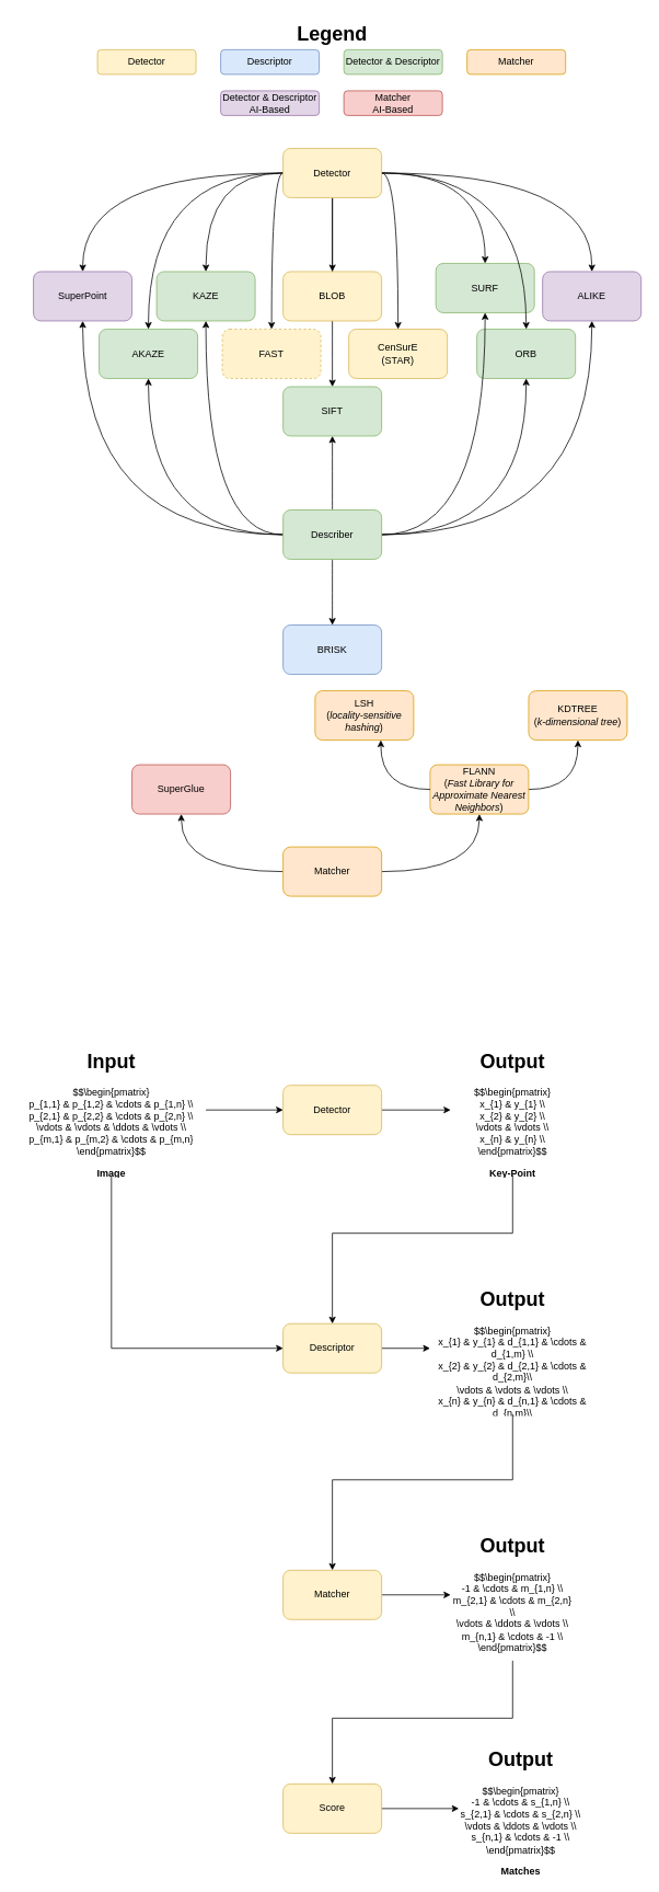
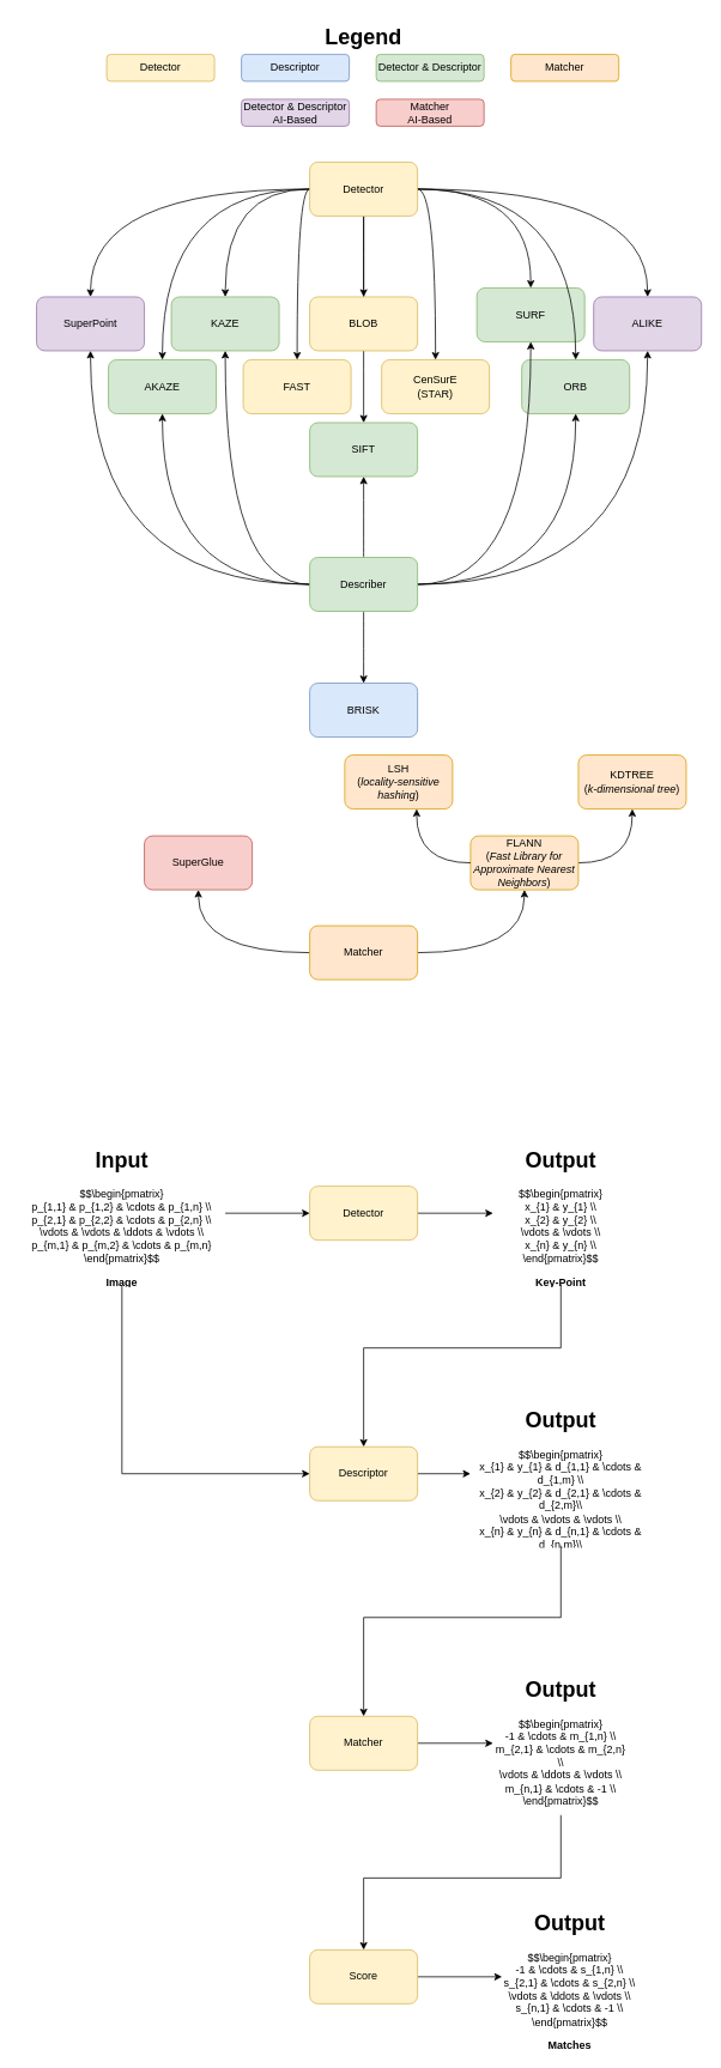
  <mxCell id="0" />
  <mxCell id="1" parent="0" />
  <mxCell id="2" value="SIFT" style="rounded=1;whiteSpace=wrap;html=1;fillColor=#d5e8d4;strokeColor=#82b366;" parent="1" vertex="1"><mxGeometry x="344" y="470" width="120" height="60" as="geometry" /></mxCell>
  <mxCell id="3" value="SURF" style="rounded=1;whiteSpace=wrap;html=1;fillColor=#d5e8d4;strokeColor=#82b366;" parent="1" vertex="1"><mxGeometry x="530" y="320" width="120" height="60" as="geometry" /></mxCell>
- <mxCell id="4" value="FAST" style="rounded=1;whiteSpace=wrap;html=1;fillColor=#fff2cc;strokeColor=#d6b656;dashed=1;" parent="1" vertex="1"><mxGeometry x="270" y="400" width="120" height="60" as="geometry" /></mxCell>
+ <mxCell id="4" value="FAST" style="rounded=1;whiteSpace=wrap;html=1;fillColor=#fff2cc;strokeColor=#d6b656;" parent="1" vertex="1"><mxGeometry x="270" y="400" width="120" height="60" as="geometry" /></mxCell>
  <mxCell id="5" value="SuperPoint" style="rounded=1;whiteSpace=wrap;html=1;fillColor=#e1d5e7;strokeColor=#9673a6;" parent="1" vertex="1"><mxGeometry x="40" y="330" width="120" height="60" as="geometry" /></mxCell>
  <mxCell id="6" value="&lt;div&gt;CenSurE&lt;/div&gt;&lt;div&gt;(STAR)&lt;br&gt;&lt;/div&gt;" style="rounded=1;whiteSpace=wrap;html=1;fillColor=#fff2cc;strokeColor=#d6b656;" parent="1" vertex="1"><mxGeometry x="424" y="400" width="120" height="60" as="geometry" /></mxCell>
  <mxCell id="7" value="ORB" style="rounded=1;whiteSpace=wrap;html=1;fillColor=#d5e8d4;strokeColor=#82b366;" parent="1" vertex="1"><mxGeometry x="580" y="400" width="120" height="60" as="geometry" /></mxCell>
  <mxCell id="8" value="AKAZE" style="rounded=1;whiteSpace=wrap;html=1;fillColor=#d5e8d4;strokeColor=#82b366;" parent="1" vertex="1"><mxGeometry x="120" y="400" width="120" height="60" as="geometry" /></mxCell>
  <mxCell id="9" value="KAZE" style="rounded=1;whiteSpace=wrap;html=1;fillColor=#d5e8d4;strokeColor=#82b366;" parent="1" vertex="1"><mxGeometry x="190" y="330" width="120" height="60" as="geometry" /></mxCell>
  <mxCell id="10" value="ALIKE" style="rounded=1;whiteSpace=wrap;html=1;fillColor=#e1d5e7;strokeColor=#9673a6;" parent="1" vertex="1"><mxGeometry x="660" y="330" width="120" height="60" as="geometry" /></mxCell>
  <mxCell id="11" style="edgeStyle=orthogonalEdgeStyle;rounded=1;orthogonalLoop=1;jettySize=auto;html=1;curved=1;" parent="1" source="21" target="2" edge="1"><mxGeometry relative="1" as="geometry" /></mxCell>
  <mxCell id="12" style="edgeStyle=orthogonalEdgeStyle;rounded=1;orthogonalLoop=1;jettySize=auto;html=1;curved=1;" parent="1" source="21" target="3" edge="1"><mxGeometry relative="1" as="geometry" /></mxCell>
  <mxCell id="13" style="edgeStyle=orthogonalEdgeStyle;orthogonalLoop=1;jettySize=auto;html=1;curved=1;" parent="1" source="21" target="10" edge="1"><mxGeometry relative="1" as="geometry" /></mxCell>
  <mxCell id="14" style="edgeStyle=orthogonalEdgeStyle;orthogonalLoop=1;jettySize=auto;html=1;curved=1;" parent="1" source="21" target="4" edge="1"><mxGeometry relative="1" as="geometry"><Array as="points"><mxPoint x="330" y="210" /></Array></mxGeometry></mxCell>
  <mxCell id="15" style="edgeStyle=orthogonalEdgeStyle;rounded=1;orthogonalLoop=1;jettySize=auto;html=1;curved=1;" parent="1" source="21" target="9" edge="1"><mxGeometry relative="1" as="geometry" /></mxCell>
  <mxCell id="16" style="edgeStyle=orthogonalEdgeStyle;rounded=1;orthogonalLoop=1;jettySize=auto;html=1;curved=1;" parent="1" source="21" target="6" edge="1"><mxGeometry relative="1" as="geometry"><Array as="points"><mxPoint x="484" y="210" /></Array></mxGeometry></mxCell>
  <mxCell id="17" style="edgeStyle=orthogonalEdgeStyle;rounded=1;orthogonalLoop=1;jettySize=auto;html=1;curved=1;" parent="1" source="21" target="5" edge="1"><mxGeometry relative="1" as="geometry"><Array as="points"><mxPoint x="100" y="210" /></Array></mxGeometry></mxCell>
  <mxCell id="18" style="edgeStyle=orthogonalEdgeStyle;rounded=1;orthogonalLoop=1;jettySize=auto;html=1;curved=1;" parent="1" source="21" target="8" edge="1"><mxGeometry relative="1" as="geometry" /></mxCell>
  <mxCell id="19" style="edgeStyle=orthogonalEdgeStyle;rounded=1;orthogonalLoop=1;jettySize=auto;html=1;curved=1;" parent="1" source="21" target="7" edge="1"><mxGeometry relative="1" as="geometry" /></mxCell>
  <mxCell id="20" style="edgeStyle=orthogonalEdgeStyle;rounded=1;orthogonalLoop=1;jettySize=auto;html=1;jumpStyle=none;" parent="1" source="21" target="32" edge="1"><mxGeometry relative="1" as="geometry" /></mxCell>
  <mxCell id="21" value="Detector" style="rounded=1;whiteSpace=wrap;html=1;fillColor=#fff2cc;strokeColor=#d6b656;" parent="1" vertex="1"><mxGeometry x="344" y="180" width="120" height="60" as="geometry" /></mxCell>
  <mxCell id="22" style="edgeStyle=orthogonalEdgeStyle;rounded=1;orthogonalLoop=1;jettySize=auto;html=1;curved=1;" parent="1" source="30" target="7" edge="1"><mxGeometry relative="1" as="geometry" /></mxCell>
  <mxCell id="23" style="edgeStyle=orthogonalEdgeStyle;rounded=1;orthogonalLoop=1;jettySize=auto;html=1;curved=1;" parent="1" source="30" target="2" edge="1"><mxGeometry relative="1" as="geometry" /></mxCell>
  <mxCell id="24" style="edgeStyle=orthogonalEdgeStyle;rounded=1;orthogonalLoop=1;jettySize=auto;html=1;curved=1;" parent="1" source="30" target="3" edge="1"><mxGeometry relative="1" as="geometry" /></mxCell>
  <mxCell id="25" style="edgeStyle=orthogonalEdgeStyle;rounded=1;orthogonalLoop=1;jettySize=auto;html=1;curved=1;" parent="1" source="30" target="10" edge="1"><mxGeometry relative="1" as="geometry" /></mxCell>
  <mxCell id="26" style="edgeStyle=orthogonalEdgeStyle;rounded=1;orthogonalLoop=1;jettySize=auto;html=1;curved=1;" parent="1" source="30" target="8" edge="1"><mxGeometry relative="1" as="geometry" /></mxCell>
  <mxCell id="27" style="edgeStyle=orthogonalEdgeStyle;rounded=1;orthogonalLoop=1;jettySize=auto;html=1;curved=1;" parent="1" source="30" target="9" edge="1"><mxGeometry relative="1" as="geometry" /></mxCell>
  <mxCell id="28" style="edgeStyle=orthogonalEdgeStyle;rounded=1;orthogonalLoop=1;jettySize=auto;html=1;curved=1;" parent="1" source="30" target="31" edge="1"><mxGeometry relative="1" as="geometry" /></mxCell>
  <mxCell id="29" style="edgeStyle=orthogonalEdgeStyle;rounded=1;orthogonalLoop=1;jettySize=auto;html=1;curved=1;" parent="1" source="30" target="5" edge="1"><mxGeometry relative="1" as="geometry" /></mxCell>
  <mxCell id="30" value="Describer" style="rounded=1;whiteSpace=wrap;html=1;fillColor=#d5e8d4;strokeColor=#82b366;" parent="1" vertex="1"><mxGeometry x="344" y="620" width="120" height="60" as="geometry" /></mxCell>
  <mxCell id="31" value="BRISK" style="rounded=1;whiteSpace=wrap;html=1;fillColor=#dae8fc;strokeColor=#6c8ebf;" parent="1" vertex="1"><mxGeometry x="344" y="760" width="120" height="60" as="geometry" /></mxCell>
  <mxCell id="32" value="BLOB" style="rounded=1;whiteSpace=wrap;html=1;fillColor=#fff2cc;strokeColor=#d6b656;" parent="1" vertex="1"><mxGeometry x="344" y="330" width="120" height="60" as="geometry" /></mxCell>
  <mxCell id="33" style="edgeStyle=orthogonalEdgeStyle;rounded=0;orthogonalLoop=1;jettySize=auto;html=1;" parent="1" source="34" target="39" edge="1"><mxGeometry relative="1" as="geometry" /></mxCell>
  <mxCell id="34" value="Detector" style="rounded=1;whiteSpace=wrap;html=1;fillColor=#fff2cc;strokeColor=#d6b656;" parent="1" vertex="1"><mxGeometry x="344" y="1320" width="120" height="60" as="geometry" /></mxCell>
  <mxCell id="35" style="edgeStyle=orthogonalEdgeStyle;rounded=0;orthogonalLoop=1;jettySize=auto;html=1;" parent="1" source="37" target="34" edge="1"><mxGeometry relative="1" as="geometry" /></mxCell>
  <mxCell id="36" style="edgeStyle=orthogonalEdgeStyle;rounded=0;orthogonalLoop=1;jettySize=auto;html=1;" parent="1" source="37" target="41" edge="1"><mxGeometry relative="1" as="geometry"><Array as="points"><mxPoint x="135" y="1640" /></Array></mxGeometry></mxCell>
  <mxCell id="37" value="&lt;h1 style=&quot;margin-top: 0px;&quot;&gt;Input&lt;/h1&gt;&lt;p&gt;$$\begin{pmatrix}&lt;br&gt;  p_{1,1} &amp;amp; p_{1,2} &amp;amp; \cdots &amp;amp; p_{1,n} \\&lt;br&gt;  p_{2,1} &amp;amp; p_{2,2} &amp;amp; \cdots &amp;amp; p_{2,n} \\&lt;br&gt;  \vdots  &amp;amp; \vdots  &amp;amp; \ddots &amp;amp; \vdots  \\&lt;br&gt;  p_{m,1} &amp;amp; p_{m,2} &amp;amp; \cdots &amp;amp; p_{m,n}&lt;br&gt; \end{pmatrix}$$&lt;/p&gt;&lt;p&gt;&lt;b&gt;Image&lt;/b&gt;&lt;/p&gt;" style="text;html=1;whiteSpace=wrap;overflow=hidden;rounded=0;verticalAlign=top;align=center;" parent="1" vertex="1"><mxGeometry x="20" y="1270" width="230" height="160" as="geometry" /></mxCell>
  <mxCell id="38" style="edgeStyle=orthogonalEdgeStyle;rounded=0;orthogonalLoop=1;jettySize=auto;html=1;" parent="1" source="39" target="41" edge="1"><mxGeometry relative="1" as="geometry"><Array as="points"><mxPoint x="624" y="1500" /><mxPoint x="404" y="1500" /></Array></mxGeometry></mxCell>
  <mxCell id="39" value="&lt;h1 style=&quot;margin-top: 0px;&quot;&gt;Output&lt;/h1&gt;&lt;p&gt;$$\begin{pmatrix}&lt;br&gt;  x_{1} &amp;amp; y_{1} \\&lt;br&gt;x_{2} &amp;amp; y_{2} \\&lt;br&gt;  \vdots  &amp;amp; \vdots \\&lt;br&gt;x_{n} &amp;amp; y_{n} \\&lt;br&gt;\end{pmatrix}$$&lt;/p&gt;&lt;p&gt;&lt;b&gt;Key-Point&lt;/b&gt;&lt;br&gt;&lt;/p&gt;" style="text;html=1;whiteSpace=wrap;overflow=hidden;rounded=0;verticalAlign=top;align=center;" parent="1" vertex="1"><mxGeometry x="548" y="1270" width="151" height="160" as="geometry" /></mxCell>
  <mxCell id="40" style="edgeStyle=orthogonalEdgeStyle;rounded=0;orthogonalLoop=1;jettySize=auto;html=1;" parent="1" source="41" target="43" edge="1"><mxGeometry relative="1" as="geometry" /></mxCell>
  <mxCell id="41" value="Descriptor" style="rounded=1;whiteSpace=wrap;html=1;fillColor=#fff2cc;strokeColor=#d6b656;" parent="1" vertex="1"><mxGeometry x="344" y="1610" width="120" height="60" as="geometry" /></mxCell>
  <mxCell id="42" style="edgeStyle=orthogonalEdgeStyle;rounded=0;orthogonalLoop=1;jettySize=auto;html=1;" parent="1" source="43" target="45" edge="1"><mxGeometry relative="1" as="geometry"><Array as="points"><mxPoint x="624" y="1800" /><mxPoint x="404" y="1800" /></Array></mxGeometry></mxCell>
  <mxCell id="43" value="&lt;h1 style=&quot;margin-top: 0px;&quot;&gt;Output&lt;/h1&gt;&lt;p&gt;$$\begin{pmatrix}&lt;br&gt;  x_{1} &amp;amp; y_{1} &amp;amp; d_{1,1} &amp;amp; \cdots &amp;amp; d_{1,m} \\&lt;br&gt;x_{2} &amp;amp; y_{2} &amp;amp; d_{2,1} &amp;amp; \cdots &amp;amp; d_{2,m}\\&lt;br&gt;  \vdots  &amp;amp; \vdots  &amp;amp; \vdots \\&lt;br&gt;x_{n} &amp;amp; y_{n} &amp;amp; d_{n,1} &amp;amp; \cdots &amp;amp; d_{n,m}\\&lt;br&gt;\end{pmatrix}$$&lt;/p&gt;&lt;p&gt;&lt;b&gt;Key-Point &amp;amp; Desciptors&lt;/b&gt;&lt;/p&gt;" style="text;html=1;whiteSpace=wrap;overflow=hidden;rounded=0;verticalAlign=top;align=center;" parent="1" vertex="1"><mxGeometry x="523" y="1560" width="201" height="160" as="geometry" /></mxCell>
  <mxCell id="44" style="edgeStyle=orthogonalEdgeStyle;rounded=0;orthogonalLoop=1;jettySize=auto;html=1;" parent="1" source="45" target="47" edge="1"><mxGeometry relative="1" as="geometry" /></mxCell>
  <mxCell id="45" value="&lt;div&gt;Matcher&lt;/div&gt;" style="rounded=1;whiteSpace=wrap;html=1;fillColor=#fff2cc;strokeColor=#d6b656;" parent="1" vertex="1"><mxGeometry x="344" y="1910" width="120" height="60" as="geometry" /></mxCell>
  <mxCell id="46" style="edgeStyle=orthogonalEdgeStyle;rounded=0;orthogonalLoop=1;jettySize=auto;html=1;" parent="1" source="47" target="49" edge="1"><mxGeometry relative="1" as="geometry"><Array as="points"><mxPoint x="624" y="2090" /><mxPoint x="404" y="2090" /></Array></mxGeometry></mxCell>
  <mxCell id="47" value="&lt;h1 style=&quot;margin-top: 0px;&quot;&gt;Output&lt;/h1&gt;&lt;p&gt;$$\begin{pmatrix}&lt;br&gt;  -1 &amp;amp; \cdots &amp;amp; m_{1,n} \\&lt;br&gt;m_{2,1} &amp;amp; \cdots &amp;amp; m_{2,n} \\&lt;br&gt;  \vdots  &amp;amp;  \ddots &amp;amp; \vdots \\&lt;br&gt;m_{n,1} &amp;amp; \cdots &amp;amp; -1 \\&lt;br&gt;\end{pmatrix}$$&lt;/p&gt;&lt;p&gt;&lt;b&gt;Matches&lt;/b&gt;&lt;br&gt;&lt;/p&gt;" style="text;html=1;whiteSpace=wrap;overflow=hidden;rounded=0;verticalAlign=top;align=center;" parent="1" vertex="1"><mxGeometry x="548" y="1860" width="151" height="160" as="geometry" /></mxCell>
  <mxCell id="48" style="edgeStyle=orthogonalEdgeStyle;rounded=0;orthogonalLoop=1;jettySize=auto;html=1;" parent="1" source="49" target="50" edge="1"><mxGeometry relative="1" as="geometry"><mxPoint x="548" y="2200" as="targetPoint" /></mxGeometry></mxCell>
  <mxCell id="49" value="Score" style="rounded=1;whiteSpace=wrap;html=1;fillColor=#fff2cc;strokeColor=#d6b656;" parent="1" vertex="1"><mxGeometry x="344" y="2170" width="120" height="60" as="geometry" /></mxCell>
  <mxCell id="50" value="&lt;h1 style=&quot;margin-top: 0px;&quot;&gt;Output&lt;/h1&gt;&lt;p&gt;$$\begin{pmatrix}&lt;br&gt;  -1 &amp;amp; \cdots &amp;amp; s_{1,n} \\&lt;br&gt;s_{2,1} &amp;amp; \cdots &amp;amp; s_{2,n} \\&lt;br&gt;  \vdots  &amp;amp;  \ddots &amp;amp; \vdots \\&lt;br&gt;s_{n,1} &amp;amp; \cdots &amp;amp; -1 \\&lt;br&gt;\end{pmatrix}$$&lt;/p&gt;&lt;p&gt;&lt;b&gt;Matches&lt;/b&gt;&lt;br&gt;&lt;/p&gt;" style="text;html=1;whiteSpace=wrap;overflow=hidden;rounded=0;verticalAlign=top;align=center;" parent="1" vertex="1"><mxGeometry x="558" y="2120" width="151" height="160" as="geometry" /></mxCell>
  <mxCell id="51" style="edgeStyle=orthogonalEdgeStyle;rounded=0;orthogonalLoop=1;jettySize=auto;html=1;curved=1;" edge="1" parent="1" source="53" target="55"><mxGeometry relative="1" as="geometry"><Array as="points"><mxPoint x="583" y="1060" /></Array></mxGeometry></mxCell>
  <mxCell id="52" style="edgeStyle=orthogonalEdgeStyle;rounded=0;orthogonalLoop=1;jettySize=auto;html=1;curved=1;" edge="1" parent="1" source="53" target="56"><mxGeometry relative="1" as="geometry" /></mxCell>
  <mxCell id="53" value="Matcher" style="rounded=1;whiteSpace=wrap;html=1;fillColor=#ffe6cc;strokeColor=#d79b00;" vertex="1" parent="1"><mxGeometry x="344" y="1030" width="120" height="60" as="geometry" /></mxCell>
  <mxCell id="54" style="edgeStyle=orthogonalEdgeStyle;rounded=0;orthogonalLoop=1;jettySize=auto;html=1;curved=1;" edge="1" parent="1" source="55" target="57"><mxGeometry relative="1" as="geometry"><Array as="points"><mxPoint x="703" y="960" /></Array></mxGeometry></mxCell>
  <mxCell id="55" value="&lt;div&gt;FLANN&lt;/div&gt;&lt;div&gt;(&lt;span&gt;&lt;i&gt;Fast Library for Approximate Nearest Neighbors&lt;/i&gt;&lt;/span&gt;)&lt;br&gt;&lt;/div&gt;" style="rounded=1;whiteSpace=wrap;html=1;fillColor=#ffe6cc;strokeColor=#d79b00;" vertex="1" parent="1"><mxGeometry x="523" y="930" width="120" height="60" as="geometry" /></mxCell>
  <mxCell id="56" value="SuperGlue" style="rounded=1;whiteSpace=wrap;html=1;fillColor=#f8cecc;strokeColor=#b85450;" vertex="1" parent="1"><mxGeometry x="160" y="930" width="120" height="60" as="geometry" /></mxCell>
  <mxCell id="57" value="&lt;div&gt;KDTREE&lt;/div&gt;&lt;div&gt;(&lt;span lang=&quot;en&quot; class=&quot;NA6bn BxUVEf ILfuVd&quot;&gt;&lt;span class=&quot;hgKElc&quot;&gt;&lt;i&gt;k-dimensional tree&lt;/i&gt;&lt;/span&gt;&lt;/span&gt;)&lt;br&gt;&lt;/div&gt;" style="rounded=1;whiteSpace=wrap;html=1;fillColor=#ffe6cc;strokeColor=#d79b00;" vertex="1" parent="1"><mxGeometry x="643" y="840" width="120" height="60" as="geometry" /></mxCell>
  <mxCell id="58" value="&lt;div&gt;LSH&lt;/div&gt;&lt;div&gt;(&lt;span&gt;&lt;i&gt;locality-sensitive hashing&lt;/i&gt;&lt;/span&gt;)&lt;br&gt;&lt;/div&gt;" style="rounded=1;whiteSpace=wrap;html=1;fillColor=#ffe6cc;strokeColor=#d79b00;" vertex="1" parent="1"><mxGeometry x="383" y="840" width="120" height="60" as="geometry" /></mxCell>
  <mxCell id="59" style="edgeStyle=orthogonalEdgeStyle;rounded=0;orthogonalLoop=1;jettySize=auto;html=1;curved=1;" edge="1" parent="1" source="55" target="58"><mxGeometry relative="1" as="geometry"><mxPoint x="653" y="970" as="sourcePoint" /><mxPoint x="713" y="910" as="targetPoint" /><Array as="points"><mxPoint x="463" y="960" /></Array></mxGeometry></mxCell>
  <mxCell id="60" value="" style="group" vertex="1" connectable="0" parent="1"><mxGeometry x="118" y="20" width="571" height="120" as="geometry" /></mxCell>
  <mxCell id="61" value="&lt;h1 style=&quot;margin-top: 0px;&quot;&gt;Legend&lt;/h1&gt;&lt;p&gt;&lt;br&gt;&lt;/p&gt;" style="text;html=1;whiteSpace=wrap;overflow=hidden;rounded=0;align=center;" vertex="1" parent="60"><mxGeometry x="1" width="570" height="120" as="geometry" /></mxCell>
  <mxCell id="62" value="Detector" style="rounded=1;whiteSpace=wrap;html=1;fillColor=#fff2cc;strokeColor=#d6b656;" vertex="1" parent="60"><mxGeometry y="40" width="120" height="30" as="geometry" /></mxCell>
  <mxCell id="63" value="Descriptor" style="rounded=1;whiteSpace=wrap;html=1;fillColor=#dae8fc;strokeColor=#6c8ebf;" vertex="1" parent="60"><mxGeometry x="150" y="40" width="120" height="30" as="geometry" /></mxCell>
  <mxCell id="64" value="Detector &amp;amp; Descriptor" style="rounded=1;whiteSpace=wrap;html=1;fillColor=#d5e8d4;strokeColor=#82b366;" vertex="1" parent="60"><mxGeometry x="300" y="40" width="120" height="30" as="geometry" /></mxCell>
  <mxCell id="65" value="&lt;div&gt;Detector &amp;amp; Descriptor&lt;/div&gt;&lt;div&gt;AI-Based&lt;br&gt;&lt;/div&gt;" style="rounded=1;whiteSpace=wrap;html=1;fillColor=#e1d5e7;strokeColor=#9673a6;" vertex="1" parent="60"><mxGeometry x="150" y="90" width="120" height="30" as="geometry" /></mxCell>
  <mxCell id="66" value="Matcher" style="rounded=1;whiteSpace=wrap;html=1;fillColor=#ffe6cc;strokeColor=#d79b00;" vertex="1" parent="60"><mxGeometry x="450" y="40" width="120" height="30" as="geometry" /></mxCell>
  <mxCell id="67" value="&lt;div&gt;Matcher&lt;/div&gt;AI-Based" style="rounded=1;whiteSpace=wrap;html=1;fillColor=#f8cecc;strokeColor=#b85450;" vertex="1" parent="60"><mxGeometry x="300" y="90" width="120" height="30" as="geometry" /></mxCell>
